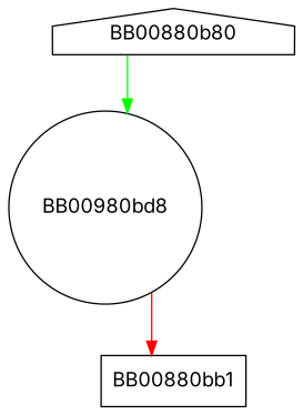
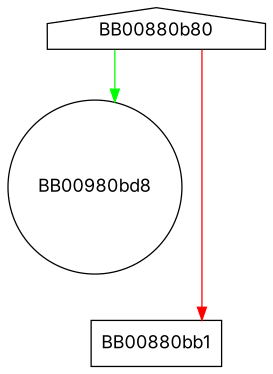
  digraph {
    fontname=Inter
    splines=ortho
    node [fontname=Inter]
    edge [fontname=Inter]
    BB00880b80 [shape=house]
    n2 [label=BB00980bd8 shape=circle]
    BB00880bb1 [shape=box]
    BB00880b80 -> n2 [color=green]
-   n2 -> BB00880bb1 [color=red]
+   BB00880b80 -> BB00880bb1 [color=red]
  }
